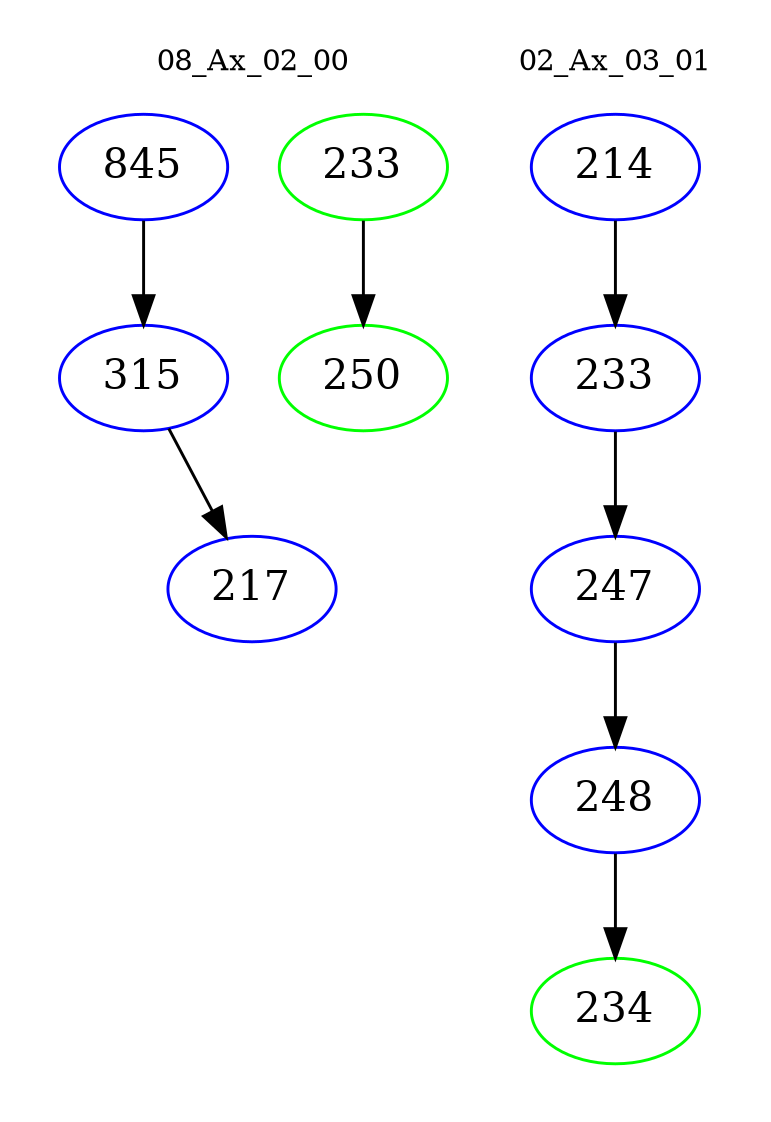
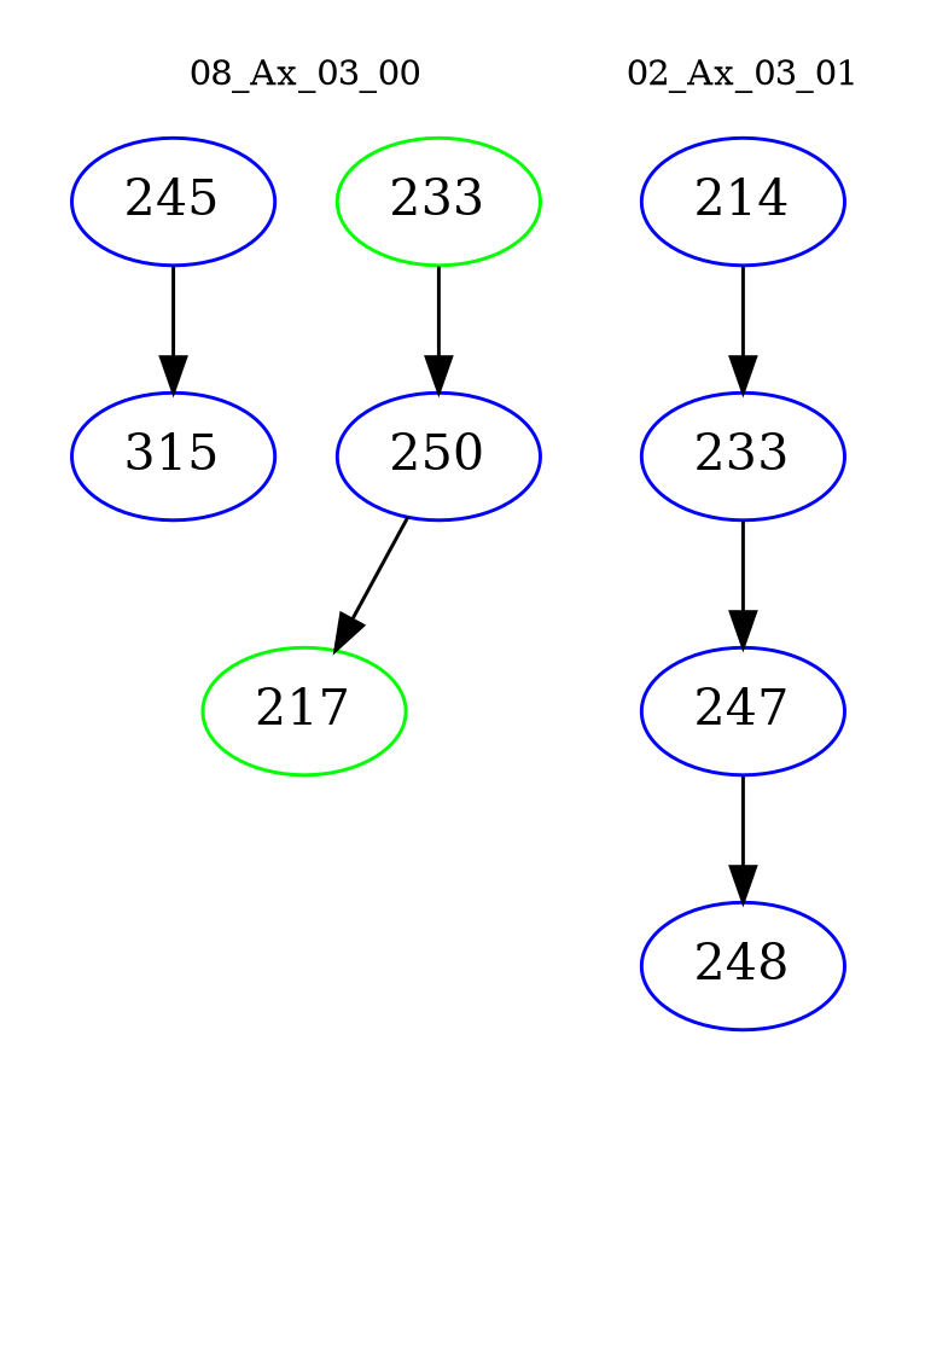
  digraph {
    node [color=blue]
    edge [color=black]
    n1 [color=green label=233]
-   n2 [color=green label=250]
-   n3 [label=845]
+   n2 [label=250]
+   n3 [label=245]
    n4 [label=315]
-   n5 [label=217]
+   n5 [color=green label=217]
    n6 [label=214]
    n7 [label=233]
    n8 [label=247]
    n9 [label=248]
-   n10 [color=green label=234]
    subgraph cluster_1 {
      color=white
      fontsize=10
-     label="08_Ax_02_00"
+     label="08_Ax_03_00"
      n1
      n2
      n3
      n4
      n5
    }
    subgraph cluster_2 {
      color=white
      fontsize=10
      label="02_Ax_03_01"
      n6
      n7
      n8
      n9
-     n10
    }
    n1 -> n2
    n3 -> n4
-   n4 -> n5
+   n2 -> n5
    n6 -> n7
    n7 -> n8
    n8 -> n9
-   n9 -> n10
  }
